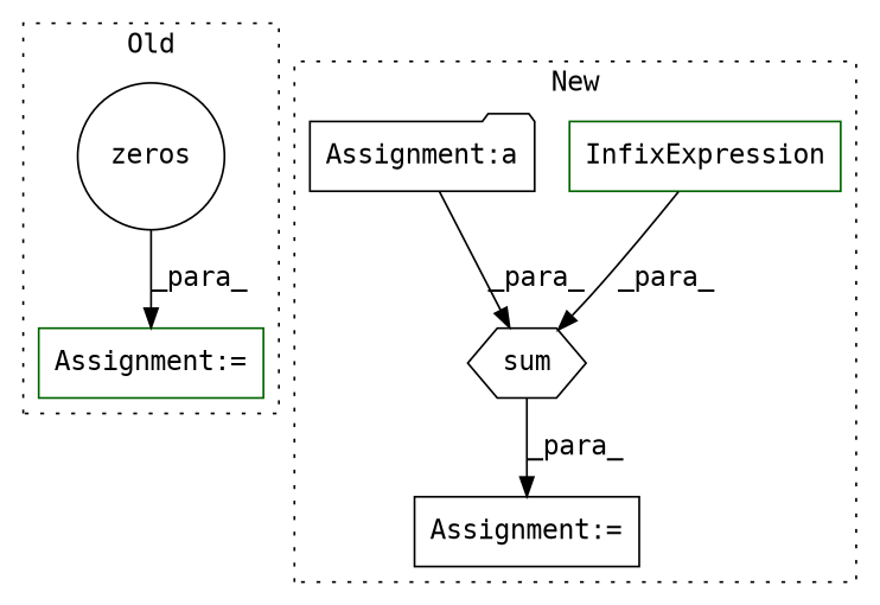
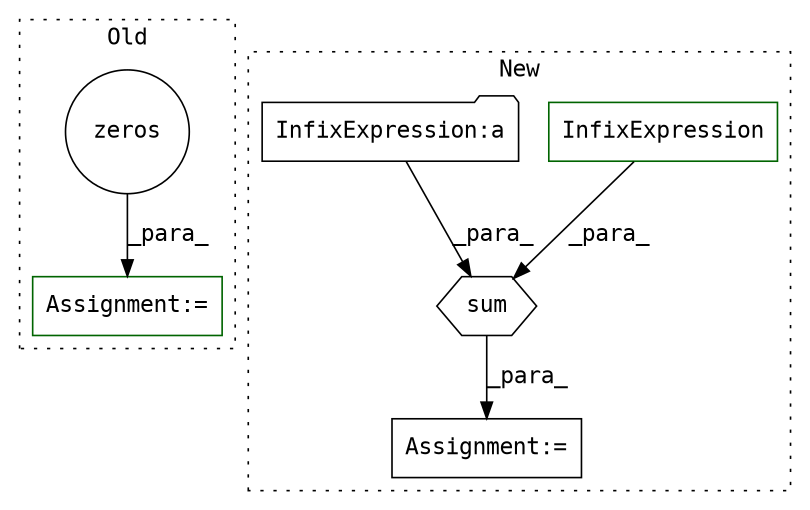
  digraph {
    fontname="DejaVu Sans Mono"
    node [a=32 color=black fontname="DejaVu Sans Mono" l=1 shape=box]
    edge [fontname="DejaVu Sans Mono"]
    n1 [l="6,1" label=zeros s="2073,2088" shape=circle]
    n2 [a=7 color=darkgreen label="Assignment:=" s=2066]
    n3 [l="4,1" label=sum s="2653,2708" shape=hexagon]
    n4 [a=7 label="Assignment:=" s=2646]
    n5 [a=34 color=darkgreen label=InfixExpression s=2701]
-   n6 [a=27 l=3 label="Assignment:a" s=2673 shape=folder]
+   n6 [a=27 l=3 label="InfixExpression:a" s=2673 shape=folder]
    subgraph cluster_1 {
      label=Old
      style=dotted
      n1
      n2
    }
    subgraph cluster_2 {
      label=New
      style=dotted
      n3
      n4
      n5
      n6
    }
    n1 -> n2 [label=_para_]
    n3 -> n4 [label=_para_]
    n5 -> n3 [label=_para_]
    n6 -> n3 [label=_para_]
  }
